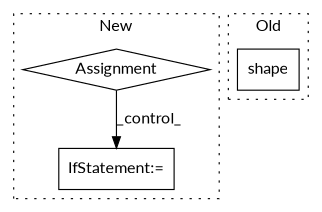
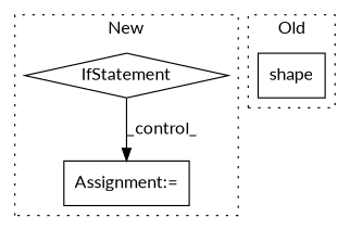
  digraph {
    fontname=Lato
    node [shape=box fontname=Lato]
-   n1 [a=25 l="4,2" label=Assignment s="5102,5115" shape=diamond]
-   n2 [a=7 l=1 label="IfStatement:=" s=5127]
+   n1 [a=25 l="4,2" label=IfStatement s="5102,5115" shape=diamond]
+   n2 [a=7 l=1 label="Assignment:=" s=5127]
    n3 [a=32 l="6,1" label=shape s="4147,4154"]
    subgraph cluster_1 {
      label=New
      style=dotted
      n1
      n2
    }
    subgraph cluster_2 {
      label=Old
      style=dotted
      n3
    }
    n1 -> n2 [label=_control_ fontname=Lato]
  }
